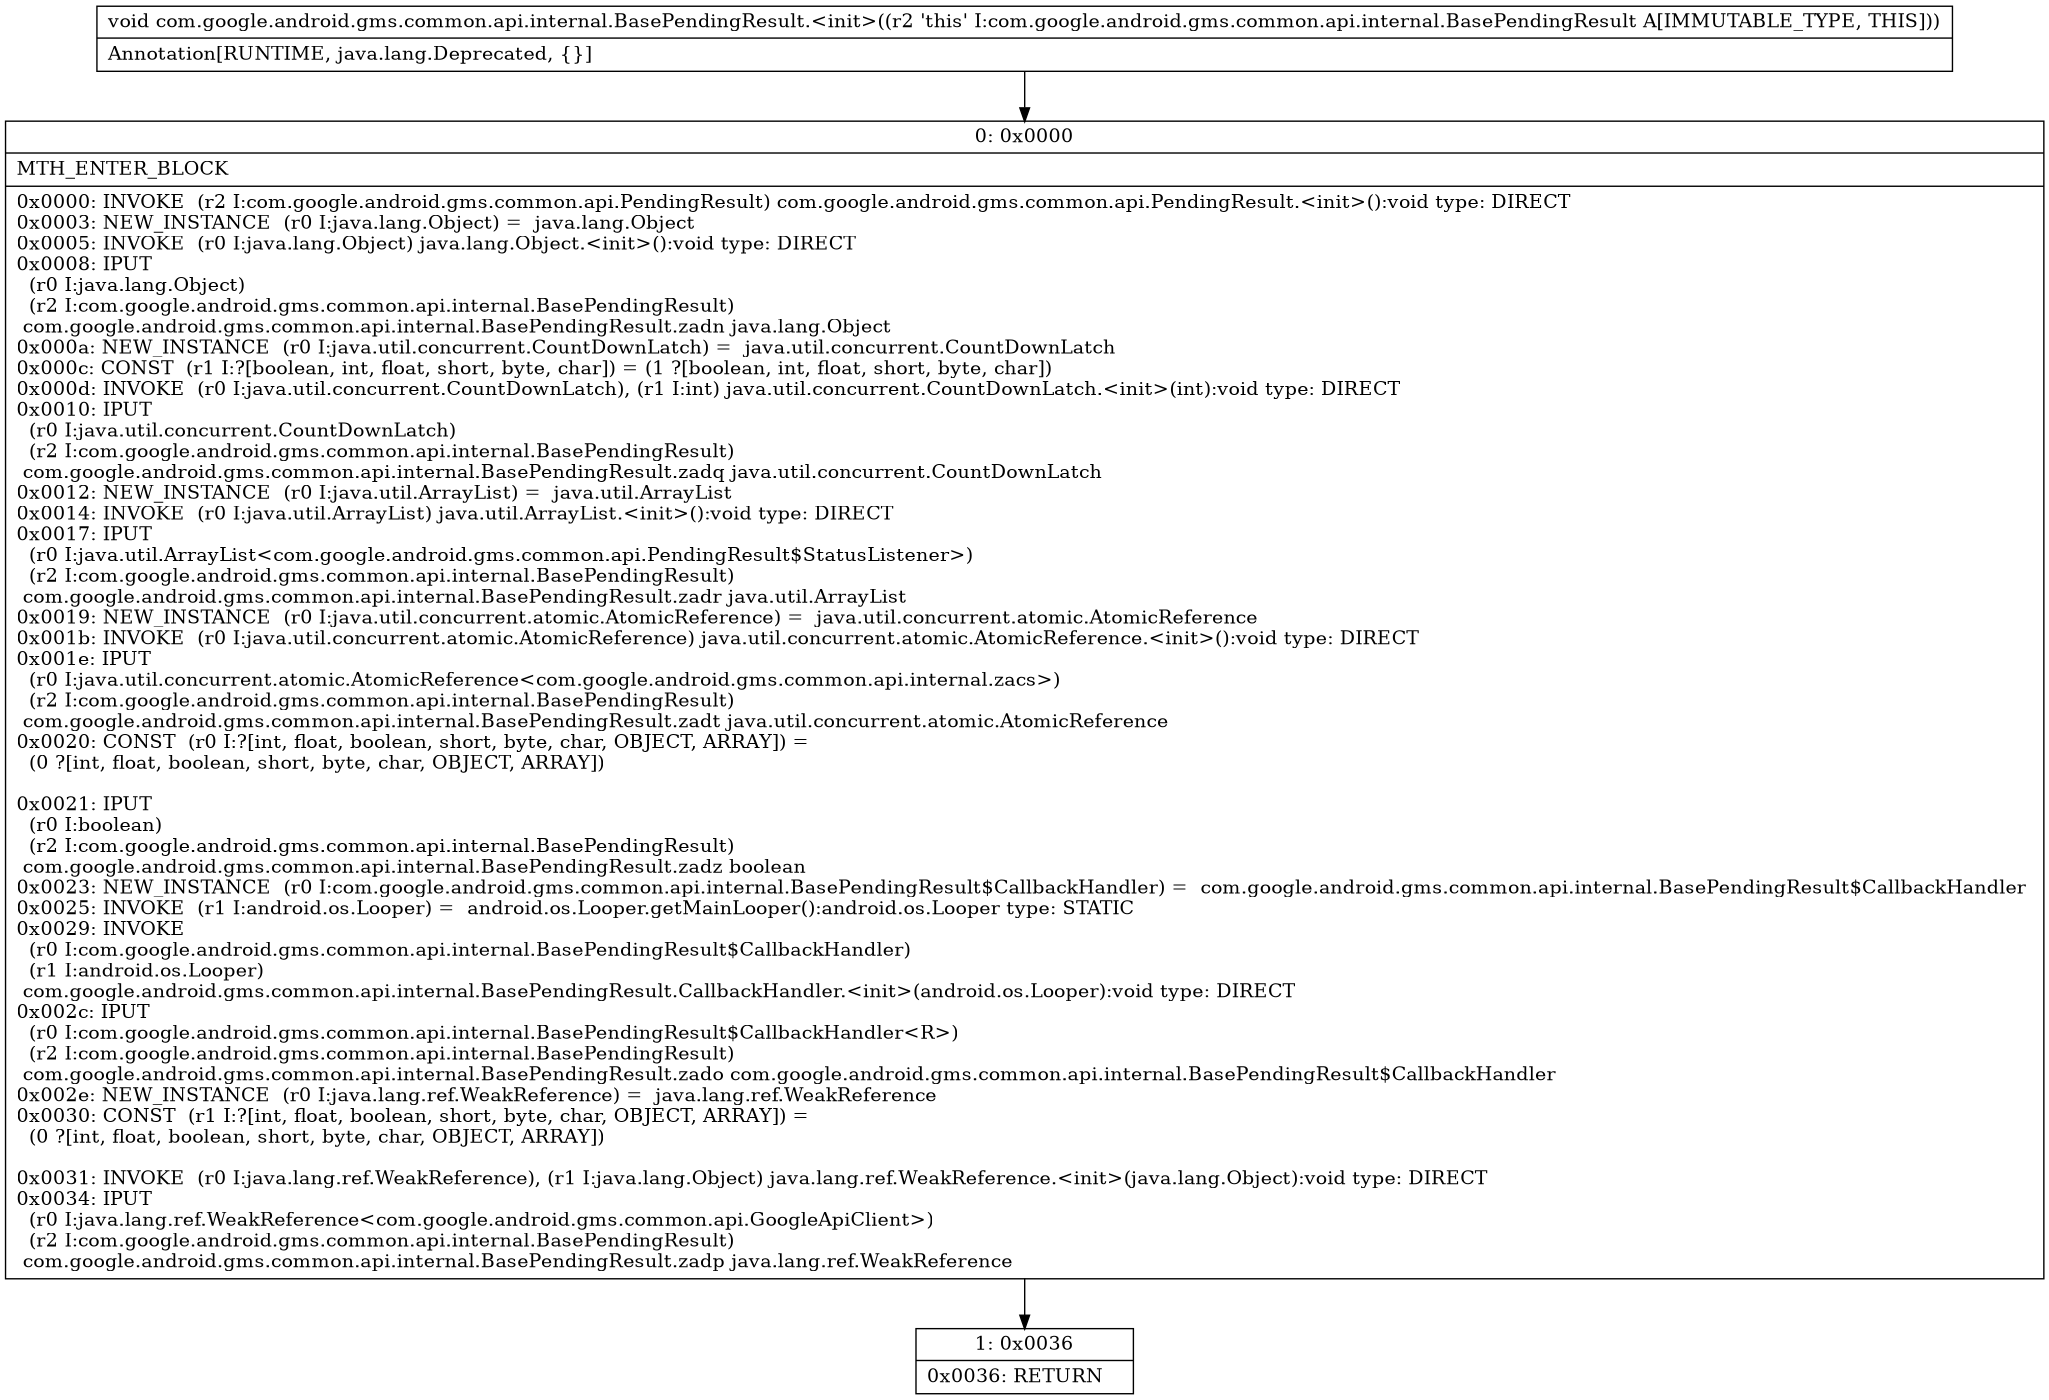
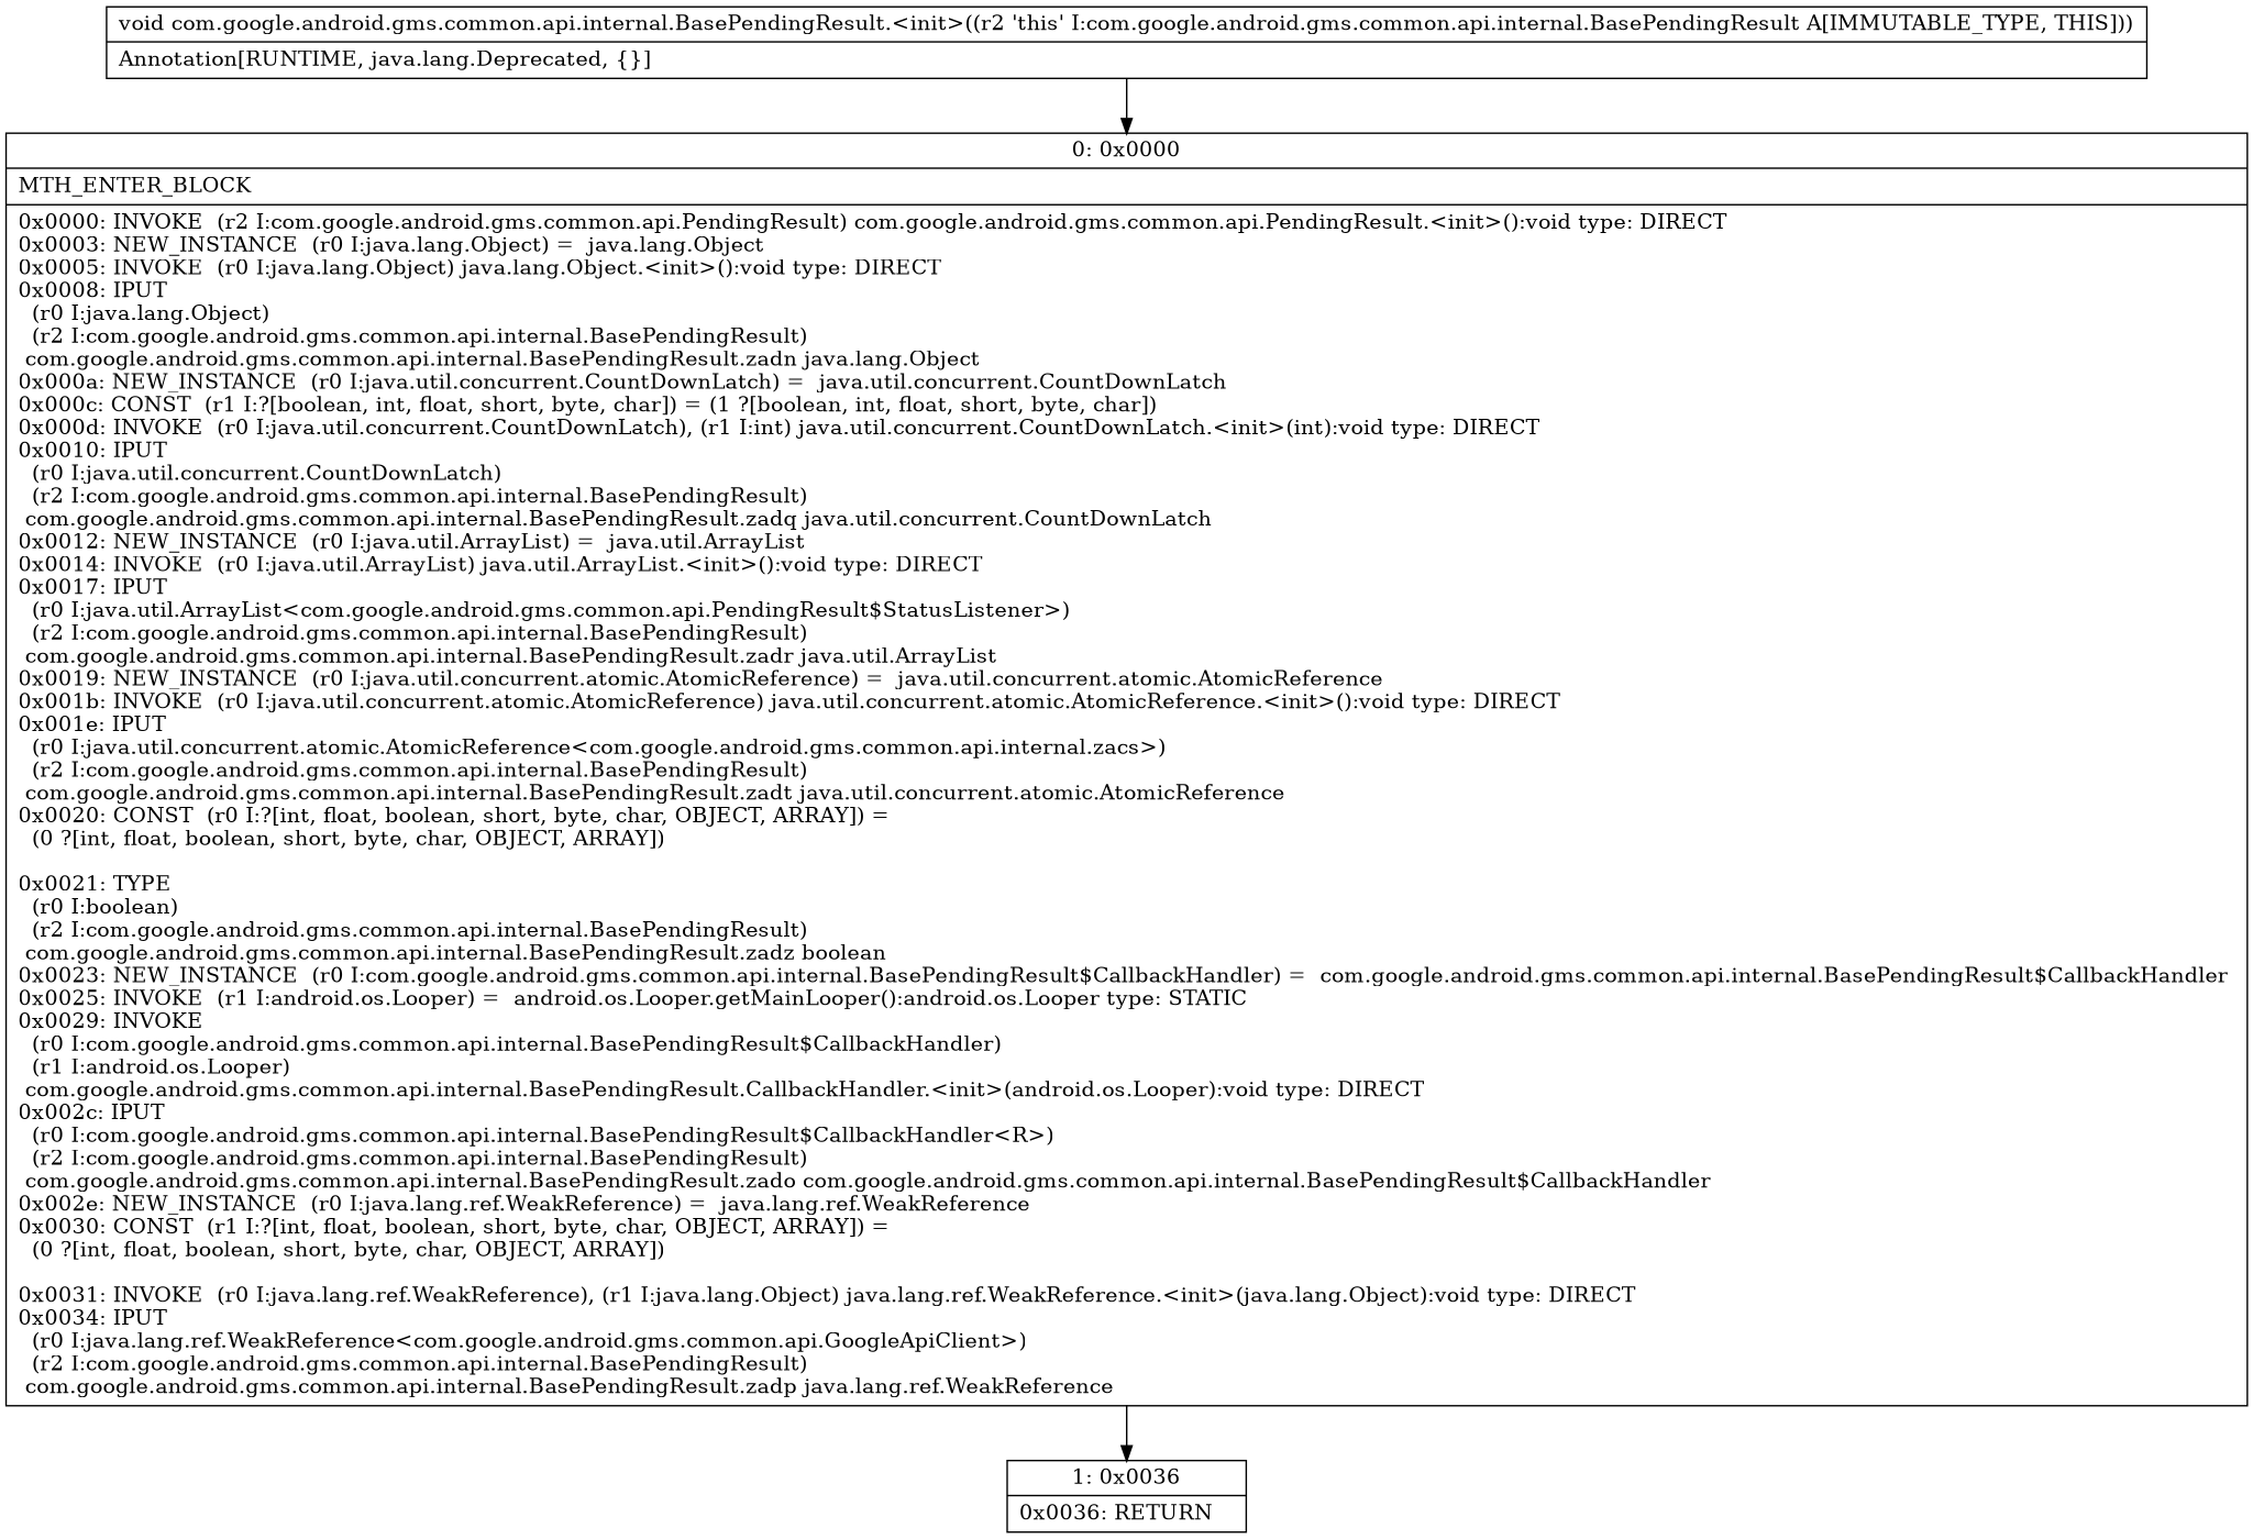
  digraph {
    node [shape=record]
-   n1 [label="{0\:\ 0x0000|MTH_ENTER_BLOCK\l|0x0000: INVOKE  (r2 I:com.google.android.gms.common.api.PendingResult) com.google.android.gms.common.api.PendingResult.\<init\>():void type: DIRECT \l0x0003: NEW_INSTANCE  (r0 I:java.lang.Object) =  java.lang.Object \l0x0005: INVOKE  (r0 I:java.lang.Object) java.lang.Object.\<init\>():void type: DIRECT \l0x0008: IPUT  \l  (r0 I:java.lang.Object)\l  (r2 I:com.google.android.gms.common.api.internal.BasePendingResult)\l com.google.android.gms.common.api.internal.BasePendingResult.zadn java.lang.Object \l0x000a: NEW_INSTANCE  (r0 I:java.util.concurrent.CountDownLatch) =  java.util.concurrent.CountDownLatch \l0x000c: CONST  (r1 I:?[boolean, int, float, short, byte, char]) = (1 ?[boolean, int, float, short, byte, char]) \l0x000d: INVOKE  (r0 I:java.util.concurrent.CountDownLatch), (r1 I:int) java.util.concurrent.CountDownLatch.\<init\>(int):void type: DIRECT \l0x0010: IPUT  \l  (r0 I:java.util.concurrent.CountDownLatch)\l  (r2 I:com.google.android.gms.common.api.internal.BasePendingResult)\l com.google.android.gms.common.api.internal.BasePendingResult.zadq java.util.concurrent.CountDownLatch \l0x0012: NEW_INSTANCE  (r0 I:java.util.ArrayList) =  java.util.ArrayList \l0x0014: INVOKE  (r0 I:java.util.ArrayList) java.util.ArrayList.\<init\>():void type: DIRECT \l0x0017: IPUT  \l  (r0 I:java.util.ArrayList\<com.google.android.gms.common.api.PendingResult$StatusListener\>)\l  (r2 I:com.google.android.gms.common.api.internal.BasePendingResult)\l com.google.android.gms.common.api.internal.BasePendingResult.zadr java.util.ArrayList \l0x0019: NEW_INSTANCE  (r0 I:java.util.concurrent.atomic.AtomicReference) =  java.util.concurrent.atomic.AtomicReference \l0x001b: INVOKE  (r0 I:java.util.concurrent.atomic.AtomicReference) java.util.concurrent.atomic.AtomicReference.\<init\>():void type: DIRECT \l0x001e: IPUT  \l  (r0 I:java.util.concurrent.atomic.AtomicReference\<com.google.android.gms.common.api.internal.zacs\>)\l  (r2 I:com.google.android.gms.common.api.internal.BasePendingResult)\l com.google.android.gms.common.api.internal.BasePendingResult.zadt java.util.concurrent.atomic.AtomicReference \l0x0020: CONST  (r0 I:?[int, float, boolean, short, byte, char, OBJECT, ARRAY]) = \l  (0 ?[int, float, boolean, short, byte, char, OBJECT, ARRAY])\l \l0x0021: IPUT  \l  (r0 I:boolean)\l  (r2 I:com.google.android.gms.common.api.internal.BasePendingResult)\l com.google.android.gms.common.api.internal.BasePendingResult.zadz boolean \l0x0023: NEW_INSTANCE  (r0 I:com.google.android.gms.common.api.internal.BasePendingResult$CallbackHandler) =  com.google.android.gms.common.api.internal.BasePendingResult$CallbackHandler \l0x0025: INVOKE  (r1 I:android.os.Looper) =  android.os.Looper.getMainLooper():android.os.Looper type: STATIC \l0x0029: INVOKE  \l  (r0 I:com.google.android.gms.common.api.internal.BasePendingResult$CallbackHandler)\l  (r1 I:android.os.Looper)\l com.google.android.gms.common.api.internal.BasePendingResult.CallbackHandler.\<init\>(android.os.Looper):void type: DIRECT \l0x002c: IPUT  \l  (r0 I:com.google.android.gms.common.api.internal.BasePendingResult$CallbackHandler\<R\>)\l  (r2 I:com.google.android.gms.common.api.internal.BasePendingResult)\l com.google.android.gms.common.api.internal.BasePendingResult.zado com.google.android.gms.common.api.internal.BasePendingResult$CallbackHandler \l0x002e: NEW_INSTANCE  (r0 I:java.lang.ref.WeakReference) =  java.lang.ref.WeakReference \l0x0030: CONST  (r1 I:?[int, float, boolean, short, byte, char, OBJECT, ARRAY]) = \l  (0 ?[int, float, boolean, short, byte, char, OBJECT, ARRAY])\l \l0x0031: INVOKE  (r0 I:java.lang.ref.WeakReference), (r1 I:java.lang.Object) java.lang.ref.WeakReference.\<init\>(java.lang.Object):void type: DIRECT \l0x0034: IPUT  \l  (r0 I:java.lang.ref.WeakReference\<com.google.android.gms.common.api.GoogleApiClient\>)\l  (r2 I:com.google.android.gms.common.api.internal.BasePendingResult)\l com.google.android.gms.common.api.internal.BasePendingResult.zadp java.lang.ref.WeakReference \l}"]
+   n1 [label="{0\:\ 0x0000|MTH_ENTER_BLOCK\l|0x0000: INVOKE  (r2 I:com.google.android.gms.common.api.PendingResult) com.google.android.gms.common.api.PendingResult.\<init\>():void type: DIRECT \l0x0003: NEW_INSTANCE  (r0 I:java.lang.Object) =  java.lang.Object \l0x0005: INVOKE  (r0 I:java.lang.Object) java.lang.Object.\<init\>():void type: DIRECT \l0x0008: IPUT  \l  (r0 I:java.lang.Object)\l  (r2 I:com.google.android.gms.common.api.internal.BasePendingResult)\l com.google.android.gms.common.api.internal.BasePendingResult.zadn java.lang.Object \l0x000a: NEW_INSTANCE  (r0 I:java.util.concurrent.CountDownLatch) =  java.util.concurrent.CountDownLatch \l0x000c: CONST  (r1 I:?[boolean, int, float, short, byte, char]) = (1 ?[boolean, int, float, short, byte, char]) \l0x000d: INVOKE  (r0 I:java.util.concurrent.CountDownLatch), (r1 I:int) java.util.concurrent.CountDownLatch.\<init\>(int):void type: DIRECT \l0x0010: IPUT  \l  (r0 I:java.util.concurrent.CountDownLatch)\l  (r2 I:com.google.android.gms.common.api.internal.BasePendingResult)\l com.google.android.gms.common.api.internal.BasePendingResult.zadq java.util.concurrent.CountDownLatch \l0x0012: NEW_INSTANCE  (r0 I:java.util.ArrayList) =  java.util.ArrayList \l0x0014: INVOKE  (r0 I:java.util.ArrayList) java.util.ArrayList.\<init\>():void type: DIRECT \l0x0017: IPUT  \l  (r0 I:java.util.ArrayList\<com.google.android.gms.common.api.PendingResult$StatusListener\>)\l  (r2 I:com.google.android.gms.common.api.internal.BasePendingResult)\l com.google.android.gms.common.api.internal.BasePendingResult.zadr java.util.ArrayList \l0x0019: NEW_INSTANCE  (r0 I:java.util.concurrent.atomic.AtomicReference) =  java.util.concurrent.atomic.AtomicReference \l0x001b: INVOKE  (r0 I:java.util.concurrent.atomic.AtomicReference) java.util.concurrent.atomic.AtomicReference.\<init\>():void type: DIRECT \l0x001e: IPUT  \l  (r0 I:java.util.concurrent.atomic.AtomicReference\<com.google.android.gms.common.api.internal.zacs\>)\l  (r2 I:com.google.android.gms.common.api.internal.BasePendingResult)\l com.google.android.gms.common.api.internal.BasePendingResult.zadt java.util.concurrent.atomic.AtomicReference \l0x0020: CONST  (r0 I:?[int, float, boolean, short, byte, char, OBJECT, ARRAY]) = \l  (0 ?[int, float, boolean, short, byte, char, OBJECT, ARRAY])\l \l0x0021: TYPE  \l  (r0 I:boolean)\l  (r2 I:com.google.android.gms.common.api.internal.BasePendingResult)\l com.google.android.gms.common.api.internal.BasePendingResult.zadz boolean \l0x0023: NEW_INSTANCE  (r0 I:com.google.android.gms.common.api.internal.BasePendingResult$CallbackHandler) =  com.google.android.gms.common.api.internal.BasePendingResult$CallbackHandler \l0x0025: INVOKE  (r1 I:android.os.Looper) =  android.os.Looper.getMainLooper():android.os.Looper type: STATIC \l0x0029: INVOKE  \l  (r0 I:com.google.android.gms.common.api.internal.BasePendingResult$CallbackHandler)\l  (r1 I:android.os.Looper)\l com.google.android.gms.common.api.internal.BasePendingResult.CallbackHandler.\<init\>(android.os.Looper):void type: DIRECT \l0x002c: IPUT  \l  (r0 I:com.google.android.gms.common.api.internal.BasePendingResult$CallbackHandler\<R\>)\l  (r2 I:com.google.android.gms.common.api.internal.BasePendingResult)\l com.google.android.gms.common.api.internal.BasePendingResult.zado com.google.android.gms.common.api.internal.BasePendingResult$CallbackHandler \l0x002e: NEW_INSTANCE  (r0 I:java.lang.ref.WeakReference) =  java.lang.ref.WeakReference \l0x0030: CONST  (r1 I:?[int, float, boolean, short, byte, char, OBJECT, ARRAY]) = \l  (0 ?[int, float, boolean, short, byte, char, OBJECT, ARRAY])\l \l0x0031: INVOKE  (r0 I:java.lang.ref.WeakReference), (r1 I:java.lang.Object) java.lang.ref.WeakReference.\<init\>(java.lang.Object):void type: DIRECT \l0x0034: IPUT  \l  (r0 I:java.lang.ref.WeakReference\<com.google.android.gms.common.api.GoogleApiClient\>)\l  (r2 I:com.google.android.gms.common.api.internal.BasePendingResult)\l com.google.android.gms.common.api.internal.BasePendingResult.zadp java.lang.ref.WeakReference \l}"]
    n2 [label="{1\:\ 0x0036|0x0036: RETURN   \l}"]
    n3 [label="{void com.google.android.gms.common.api.internal.BasePendingResult.\<init\>((r2 'this' I:com.google.android.gms.common.api.internal.BasePendingResult A[IMMUTABLE_TYPE, THIS]))  | Annotation[RUNTIME, java.lang.Deprecated, \{\}]\l}"]
    n1 -> n2
    n3 -> n1
  }
